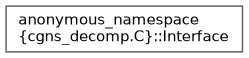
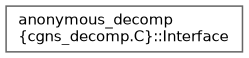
  digraph {
    rankdir=LR
-   n1 [color=grey40 fillcolor=white fontname=Helvetica fontsize=10 height=0.2 label="anonymous_namespace\l\{cgns_decomp.C\}::Interface" shape=box style=filled width=0.4]
+   n1 [color=grey40 fillcolor=white fontname=Helvetica fontsize=10 height=0.2 label="anonymous_decomp\l\{cgns_decomp.C\}::Interface" shape=box style=filled width=0.4]
  }
